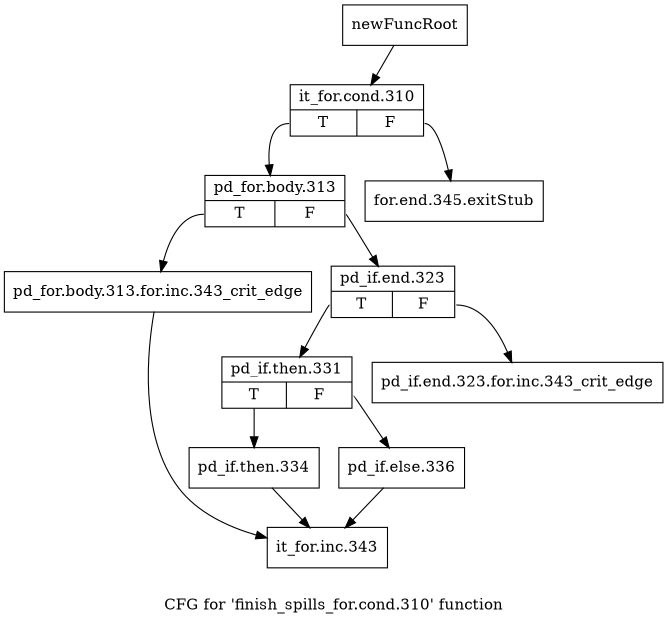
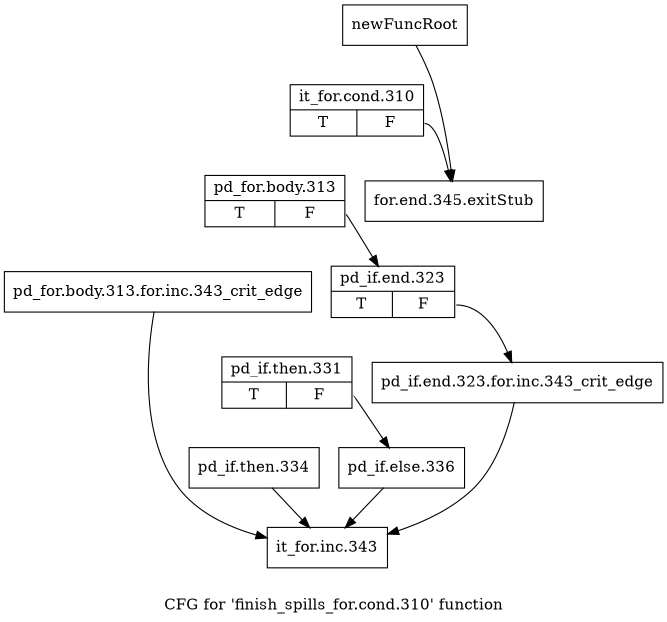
  digraph {
    label="CFG for 'finish_spills_for.cond.310' function"
    node [shape=record]
    n1 [label="{newFuncRoot}"]
    n2 [label="{it_for.cond.310|{<s0>T|<s1>F}}"]
    n3 [label="{for.end.345.exitStub}"]
    n4 [label="{pd_for.body.313|{<s0>T|<s1>F}}"]
    n5 [label="{pd_for.body.313.for.inc.343_crit_edge}"]
    n6 [label="{pd_if.end.323|{<s0>T|<s1>F}}"]
    n7 [label="{it_for.inc.343}"]
    n8 [label="{pd_if.then.331|{<s0>T|<s1>F}}"]
    n9 [label="{pd_if.end.323.for.inc.343_crit_edge}"]
    n10 [label="{pd_if.then.334}"]
    n11 [label="{pd_if.else.336}"]
-   n1 -> n2
+   n1 -> n3
    n2 -> n3 [tailport=s1]
-   n2 -> n4 [tailport=s0]
-   n4 -> n5 [tailport=s0]
    n4 -> n6 [tailport=s1]
    n5 -> n7
-   n6 -> n8 [tailport=s0]
    n6 -> n9 [tailport=s1]
-   n8 -> n10 [tailport=s0]
    n8 -> n11 [tailport=s1]
+   n9 -> n7
    n10 -> n7
    n11 -> n7
  }
